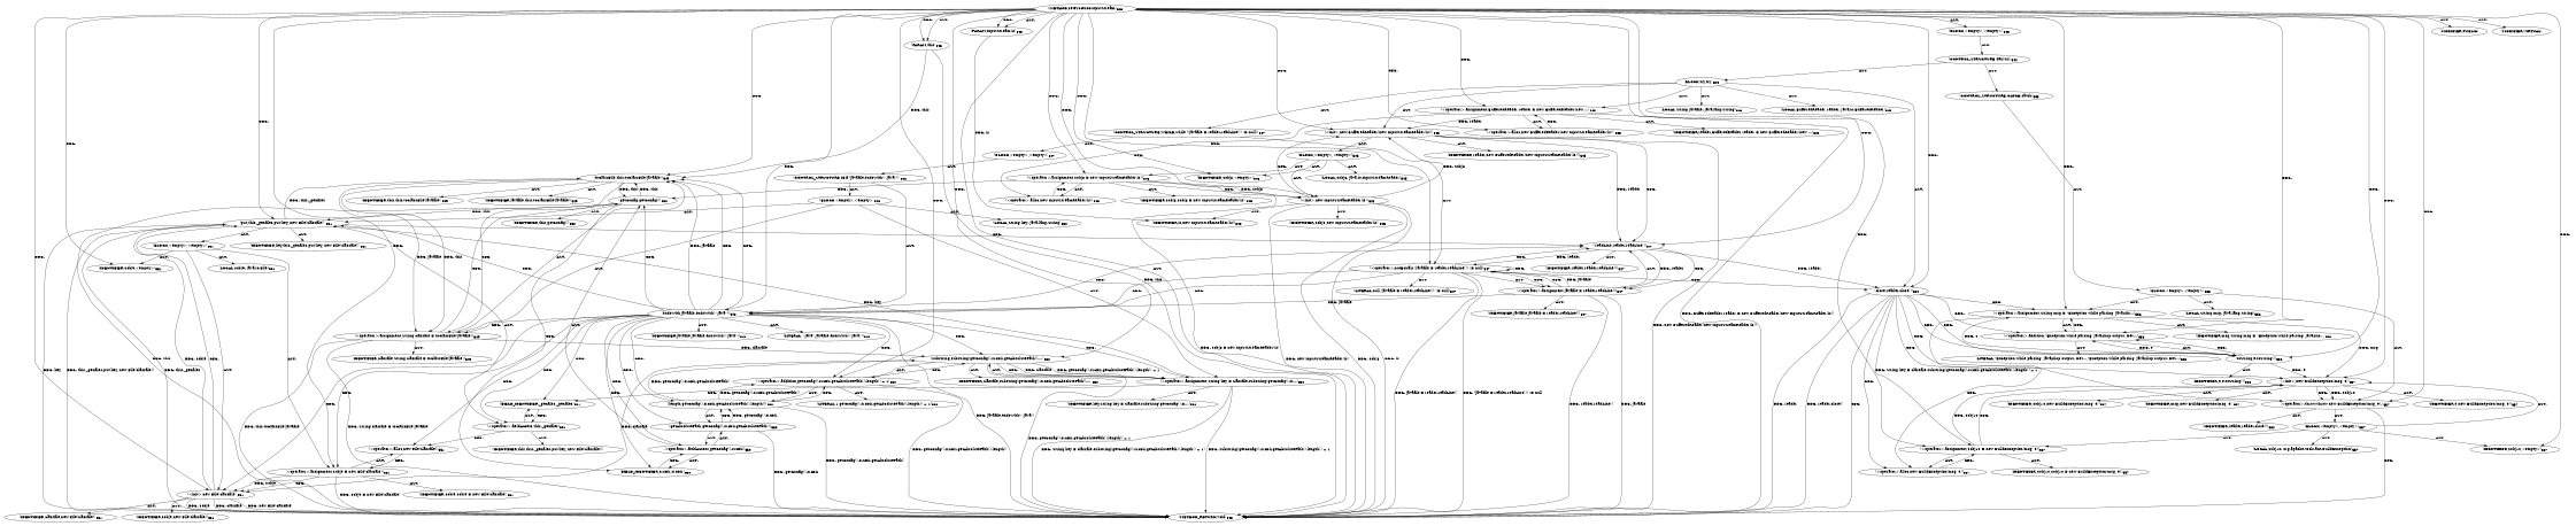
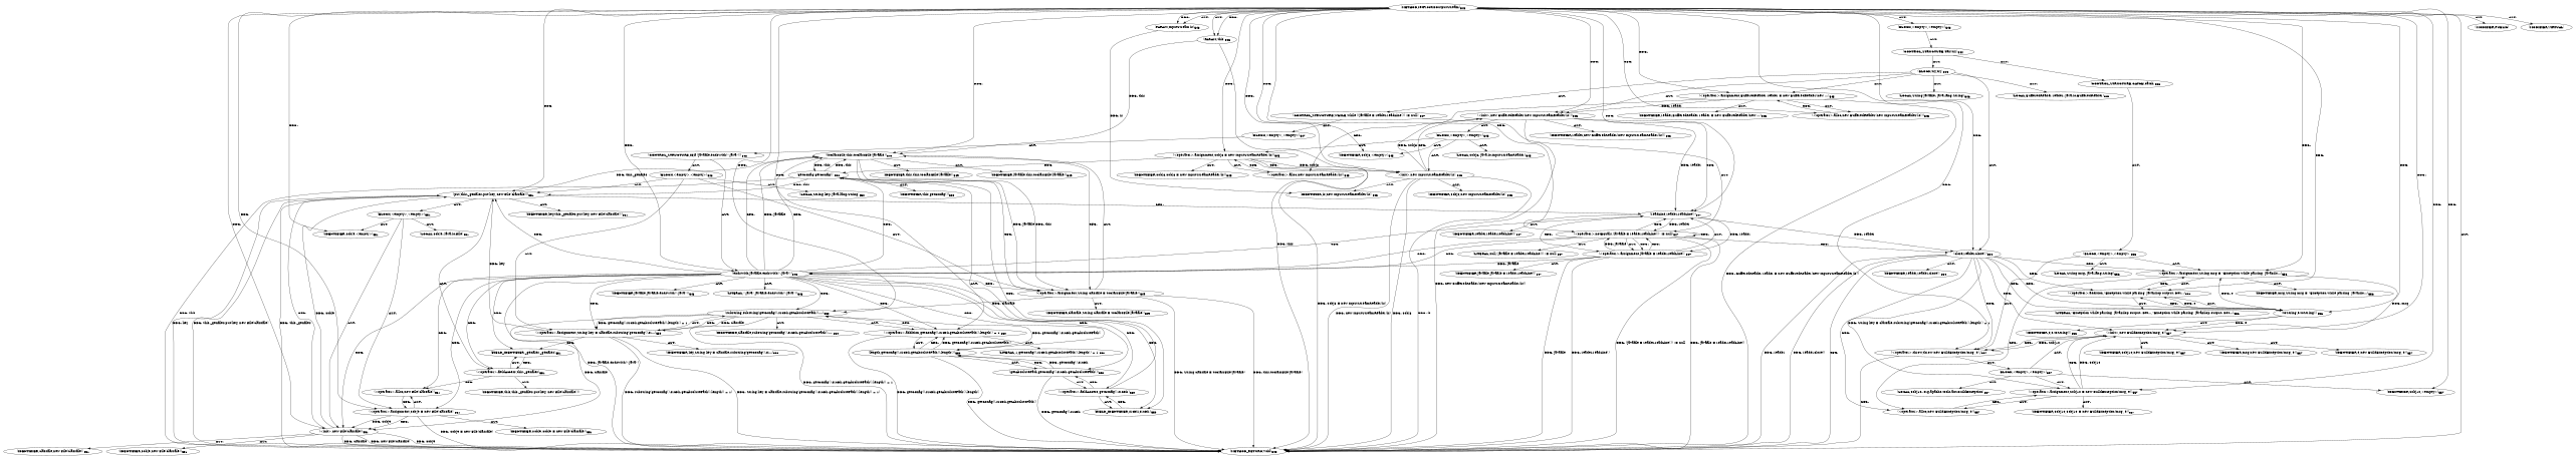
  digraph {
    n1 [label=<(METHOD,setProcessOutputStream)<SUB>543</SUB>>]
    n2 [label=<(PARAM,this)<SUB>543</SUB>>]
    n3 [label=<(PARAM,InputStream is)<SUB>543</SUB>>]
    n4 [label=<(BLOCK,&lt;empty&gt;,&lt;empty&gt;)<SUB>543</SUB>>]
    n5 [label=<(&lt;operator&gt;.assignment,BufferedReader reader = new BufferedReader(new ...)<SUB>545</SUB>>]
    n6 [label=<(&lt;operator&gt;.alloc,new BufferedReader(new InputStreamReader(is)))<SUB>545</SUB>>]
    n7 [label=<(&lt;init&gt;,new BufferedReader(new InputStreamReader(is)))<SUB>545</SUB>>]
    n8 [label=<(&lt;operator&gt;.assignment,$obj8 = new InputStreamReader(is))<SUB>545</SUB>>]
    n9 [label=<(&lt;init&gt;,new InputStreamReader(is))<SUB>545</SUB>>]
    n10 [label=<(IDENTIFIER,$obj8,&lt;empty&gt;)<SUB>545</SUB>>]
    n11 [label=<(&lt;operator&gt;.notEquals,(javafile = reader.readLine()) != null)<SUB>547</SUB>>]
    n12 [label=<(readLine,reader.readLine())<SUB>547</SUB>>]
    n13 [label=<(endsWith,javafile.endsWith(&quot;.java&quot;))<SUB>548</SUB>>]
    n14 [label=<(toClassFile,this.toClassFile(javafile))<SUB>549</SUB>>]
    n15 [label=<(substring,substring(getConfig().srcDir.getAbsolutePath()....)<SUB>550</SUB>>]
    n16 [label=<(&lt;operator&gt;.addition,getConfig().srcDir.getAbsolutePath().length() + 1)<SUB>550</SUB>>]
    n17 [label=<(put,this._genfiles.put(key, new File(classfile)))<SUB>551</SUB>>]
    n18 [label=<(&lt;operator&gt;.assignment,$obj9 = new File(classfile))<SUB>551</SUB>>]
    n19 [label=<(&lt;init&gt;,new File(classfile))<SUB>551</SUB>>]
    n20 [label=<(IDENTIFIER,$obj9,&lt;empty&gt;)<SUB>551</SUB>>]
    n21 [label=<(close,reader.close())<SUB>554</SUB>>]
    n22 [label=<(&lt;operator&gt;.assignment,String msg = &quot;Exception while parsing  java2iio...)<SUB>556</SUB>>]
    n23 [label=<(&lt;operator&gt;.addition,&quot;Exception while parsing  java2iiop output. Det...)<SUB>556</SUB>>]
    n24 [label=<(toString,e.toString())<SUB>556</SUB>>]
    n25 [label=<(&lt;operator&gt;.throw,throw new BuildException(msg, e);)<SUB>557</SUB>>]
    n26 [label=<(&lt;operator&gt;.assignment,$obj10 = new BuildException(msg, e))<SUB>557</SUB>>]
    n27 [label=<(&lt;init&gt;,new BuildException(msg, e))<SUB>557</SUB>>]
    n28 [label=<(IDENTIFIER,$obj10,&lt;empty&gt;)<SUB>557</SUB>>]
    n29 [label=<(MODIFIER,PUBLIC)>]
    n30 [label=<(MODIFIER,VIRTUAL)>]
    n31 [label=<(METHOD_RETURN,void)<SUB>543</SUB>>]
    n32 [label=<(IDENTIFIER,is,new InputStreamReader(is))<SUB>545</SUB>>]
    n33 [label=<(CONTROL_STRUCTURE,TRY,try)<SUB>544</SUB>>]
    n34 [label=<(IDENTIFIER,reader,BufferedReader reader = new BufferedReader(new ...)<SUB>545</SUB>>]
    n35 [label=<(&lt;operator&gt;.alloc,new InputStreamReader(is))<SUB>545</SUB>>]
    n36 [label=<(IDENTIFIER,reader,new BufferedReader(new InputStreamReader(is)))<SUB>545</SUB>>]
    n37 [label=<(BLOCK,&lt;empty&gt;,&lt;empty&gt;)<SUB>545</SUB>>]
    n38 [label=<(getConfig,getConfig())<SUB>550</SUB>>]
    n39 [label=<(IDENTIFIER,$obj8,$obj8 = new InputStreamReader(is))<SUB>545</SUB>>]
    n40 [label=<(IDENTIFIER,$obj8,new InputStreamReader(is))<SUB>545</SUB>>]
    n41 [label=<(&lt;operator&gt;.assignment,javafile = reader.readLine())<SUB>547</SUB>>]
    n42 [label=<(LITERAL,null,(javafile = reader.readLine()) != null)<SUB>547</SUB>>]
    n43 [label=<(IDENTIFIER,reader,reader.readLine())<SUB>547</SUB>>]
    n44 [label=<(IDENTIFIER,javafile,javafile.endsWith(&quot;.java&quot;))<SUB>548</SUB>>]
    n45 [label=<(LITERAL,&quot;.java&quot;,javafile.endsWith(&quot;.java&quot;))<SUB>548</SUB>>]
    n46 [label=<(&lt;operator&gt;.assignment,String classfile = toClassFile(javafile))<SUB>549</SUB>>]
    n47 [label=<(&lt;operator&gt;.assignment,String key = classfile.substring(getConfig().sr...)<SUB>550</SUB>>]
    n48 [label=<(length,getConfig().srcDir.getAbsolutePath().length())<SUB>550</SUB>>]
    n49 [label=<(getAbsolutePath,getConfig().srcDir.getAbsolutePath())<SUB>550</SUB>>]
    n50 [label=<(&lt;operator&gt;.fieldAccess,getConfig().srcDir)<SUB>550</SUB>>]
    n51 [label=<(FIELD_IDENTIFIER,srcDir,srcDir)<SUB>550</SUB>>]
    n52 [label=<(&lt;operator&gt;.fieldAccess,this._genfiles)<SUB>551</SUB>>]
    n53 [label=<(FIELD_IDENTIFIER,_genfiles,_genfiles)<SUB>551</SUB>>]
    n54 [label=<(&lt;operator&gt;.alloc,new File(classfile))<SUB>551</SUB>>]
    n55 [label=<(IDENTIFIER,this,this.toClassFile(javafile))<SUB>549</SUB>>]
    n56 [label=<(IDENTIFIER,javafile,this.toClassFile(javafile))<SUB>549</SUB>>]
    n57 [label=<(IDENTIFIER,classfile,substring(getConfig().srcDir.getAbsolutePath()....)<SUB>550</SUB>>]
    n58 [label=<(LITERAL,1,getConfig().srcDir.getAbsolutePath().length() + 1)<SUB>550</SUB>>]
    n59 [label=<(IDENTIFIER,this,getConfig())<SUB>550</SUB>>]
    n60 [label=<(IDENTIFIER,key,this._genfiles.put(key, new File(classfile)))<SUB>551</SUB>>]
    n61 [label=<(BLOCK,&lt;empty&gt;,&lt;empty&gt;)<SUB>551</SUB>>]
    n62 [label=<(IDENTIFIER,$obj9,$obj9 = new File(classfile))<SUB>551</SUB>>]
    n63 [label=<(IDENTIFIER,$obj9,new File(classfile))<SUB>551</SUB>>]
    n64 [label=<(IDENTIFIER,classfile,new File(classfile))<SUB>551</SUB>>]
    n65 [label=<(IDENTIFIER,reader,reader.close())<SUB>554</SUB>>]
    n66 [label=<(&lt;operator&gt;.alloc,new BuildException(msg, e))<SUB>557</SUB>>]
    n67 [label=<(IDENTIFIER,msg,String msg = &quot;Exception while parsing  java2iio...)<SUB>556</SUB>>]
    n68 [label=<(LITERAL,&quot;Exception while parsing  java2iiop output. Det...,&quot;Exception while parsing  java2iiop output. Det...)<SUB>556</SUB>>]
    n69 [label=<(IDENTIFIER,e,e.toString())<SUB>556</SUB>>]
    n70 [label=<(BLOCK,&lt;empty&gt;,&lt;empty&gt;)<SUB>557</SUB>>]
    n71 [label=<(IDENTIFIER,$obj10,$obj10 = new BuildException(msg, e))<SUB>557</SUB>>]
    n72 [label=<(IDENTIFIER,$obj10,new BuildException(msg, e))<SUB>557</SUB>>]
    n73 [label=<(IDENTIFIER,msg,new BuildException(msg, e))<SUB>557</SUB>>]
    n74 [label=<(IDENTIFIER,e,new BuildException(msg, e))<SUB>557</SUB>>]
    n75 [label=<(BLOCK,try,try)<SUB>544</SUB>>]
    n76 [label=<(CONTROL_STRUCTURE,CATCH,catch)<SUB>555</SUB>>]
    n77 [label=<(LOCAL,BufferedReader reader: java.io.BufferedReader)<SUB>545</SUB>>]
    n78 [label=<(LOCAL,String javafile: java.lang.String)<SUB>546</SUB>>]
    n79 [label=<(CONTROL_STRUCTURE,WHILE,while ((javafile = reader.readLine()) != null))<SUB>547</SUB>>]
    n80 [label=<(BLOCK,&lt;empty&gt;,&lt;empty&gt;)<SUB>555</SUB>>]
    n81 [label=<(BLOCK,&lt;empty&gt;,&lt;empty&gt;)<SUB>547</SUB>>]
    n82 [label=<(LOCAL,$obj8: java.io.InputStreamReader)<SUB>545</SUB>>]
    n83 [label=<(CONTROL_STRUCTURE,IF,if (javafile.endsWith(&quot;.java&quot;)))<SUB>548</SUB>>]
    n84 [label=<(IDENTIFIER,javafile,javafile = reader.readLine())<SUB>547</SUB>>]
    n85 [label=<(BLOCK,&lt;empty&gt;,&lt;empty&gt;)<SUB>548</SUB>>]
    n86 [label=<(LOCAL,String key: java.lang.String)<SUB>550</SUB>>]
    n87 [label=<(IDENTIFIER,classfile,String classfile = toClassFile(javafile))<SUB>549</SUB>>]
    n88 [label=<(IDENTIFIER,key,String key = classfile.substring(getConfig().sr...)<SUB>550</SUB>>]
    n89 [label=<(IDENTIFIER,this,this._genfiles.put(key, new File(classfile)))>]
    n90 [label=<(LOCAL,$obj9: java.io.File)<SUB>551</SUB>>]
    n91 [label=<(LOCAL,String msg: java.lang.String)<SUB>556</SUB>>]
    n92 [label=<(LOCAL,$obj10: org.apache.tools.ant.BuildException)<SUB>557</SUB>>]
    n1 -> n2 [label="AST: "]
    n1 -> n2 [label="DDG: "]
    n1 -> n3 [label="AST: "]
    n1 -> n3 [label="DDG: "]
    n1 -> n4 [label="AST: "]
    n1 -> n5 [label="DDG: "]
    n1 -> n6 [label="CFG: "]
    n1 -> n7 [label="DDG: "]
    n1 -> n8 [label="DDG: "]
    n1 -> n9 [label="DDG: "]
    n1 -> n10 [label="DDG: "]
    n1 -> n11 [label="DDG: "]
    n1 -> n12 [label="DDG: "]
    n1 -> n13 [label="DDG: "]
    n1 -> n14 [label="DDG: "]
    n1 -> n15 [label="DDG: "]
    n1 -> n16 [label="DDG: "]
    n1 -> n17 [label="DDG: "]
    n1 -> n18 [label="DDG: "]
    n1 -> n19 [label="DDG: "]
    n1 -> n20 [label="DDG: "]
    n1 -> n21 [label="DDG: "]
    n1 -> n22 [label="DDG: "]
    n1 -> n23 [label="DDG: "]
    n1 -> n24 [label="DDG: "]
    n1 -> n25 [label="DDG: "]
    n1 -> n26 [label="DDG: "]
    n1 -> n27 [label="DDG: "]
    n1 -> n28 [label="DDG: "]
    n1 -> n29 [label="AST: "]
    n1 -> n30 [label="AST: "]
    n1 -> n31 [label="AST: "]
    n2 -> n14 [label="DDG: this"]
    n2 -> n31 [label="DDG: this"]
    n3 -> n32 [label="DDG: is"]
    n4 -> n33 [label="AST: "]
    n5 -> n6 [label="AST: "]
    n5 -> n7 [label="DDG: reader"]
    n5 -> n31 [label="DDG: BufferedReader reader = new BufferedReader(new InputStreamReader(is))"]
    n5 -> n34 [label="AST: "]
    n5 -> n35 [label="CFG: "]
    n6 -> n5 [label="CFG: "]
    n7 -> n12 [label="CFG: "]
    n7 -> n12 [label="DDG: reader"]
    n7 -> n31 [label="DDG: new BufferedReader(new InputStreamReader(is))"]
    n7 -> n36 [label="AST: "]
    n7 -> n37 [label="AST: "]
    n8 -> n9 [label="CFG: "]
    n8 -> n9 [label="DDG: $obj8"]
    n8 -> n31 [label="DDG: $obj8 = new InputStreamReader(is)"]
    n8 -> n35 [label="AST: "]
    n8 -> n38 [label="DDG: "]
    n8 -> n39 [label="AST: "]
    n9 -> n7 [label="CFG: "]
    n9 -> n7 [label="DDG: $obj8"]
    n9 -> n31 [label="DDG: $obj8"]
    n9 -> n31 [label="DDG: is"]
    n9 -> n31 [label="DDG: new InputStreamReader(is)"]
    n9 -> n32 [label="AST: "]
    n9 -> n40 [label="AST: "]
    n11 -> n11 [label="CDG: "]
    n11 -> n12 [label="CDG: "]
    n11 -> n13 [label="CFG: "]
    n11 -> n13 [label="CDG: "]
    n11 -> n21 [label="CFG: "]
    n11 -> n31 [label="DDG: javafile = reader.readLine()"]
    n11 -> n31 [label="DDG: (javafile = reader.readLine()) != null"]
    n11 -> n41 [label="AST: "]
    n11 -> n41 [label="CDG: "]
    n11 -> n42 [label="AST: "]
    n12 -> n11 [label="DDG: reader"]
    n12 -> n21 [label="DDG: reader"]
    n12 -> n41 [label="CFG: "]
    n12 -> n41 [label="DDG: reader"]
    n12 -> n43 [label="AST: "]
    n13 -> n12 [label="CFG: "]
    n13 -> n14 [label="CFG: "]
    n13 -> n14 [label="DDG: javafile"]
    n13 -> n14 [label="CDG: "]
    n13 -> n15 [label="CDG: "]
    n13 -> n16 [label="CDG: "]
    n13 -> n17 [label="CDG: "]
    n13 -> n18 [label="CDG: "]
    n13 -> n19 [label="CDG: "]
    n13 -> n31 [label="DDG: javafile.endsWith(&quot;.java&quot;)"]
    n13 -> n38 [label="CDG: "]
    n13 -> n44 [label="AST: "]
    n13 -> n45 [label="AST: "]
    n13 -> n46 [label="CDG: "]
    n13 -> n47 [label="CDG: "]
    n13 -> n48 [label="CDG: "]
    n13 -> n49 [label="CDG: "]
    n13 -> n50 [label="CDG: "]
    n13 -> n51 [label="CDG: "]
    n13 -> n52 [label="CDG: "]
    n13 -> n53 [label="CDG: "]
    n13 -> n54 [label="CDG: "]
    n14 -> n38 [label="DDG: this"]
    n14 -> n46 [label="CFG: "]
    n14 -> n46 [label="DDG: this"]
    n14 -> n46 [label="DDG: javafile"]
    n14 -> n55 [label="AST: "]
    n14 -> n56 [label="AST: "]
    n15 -> n16 [label="AST: "]
    n15 -> n19 [label="DDG: classfile"]
    n15 -> n31 [label="DDG: getConfig().srcDir.getAbsolutePath().length() + 1"]
    n15 -> n47 [label="CFG: "]
    n15 -> n47 [label="DDG: classfile"]
    n15 -> n47 [label="DDG: getConfig().srcDir.getAbsolutePath().length() + 1"]
    n15 -> n57 [label="AST: "]
    n16 -> n15 [label="CFG: "]
    n16 -> n31 [label="DDG: getConfig().srcDir.getAbsolutePath().length()"]
    n16 -> n48 [label="AST: "]
    n16 -> n58 [label="AST: "]
    n17 -> n12 [label="CFG: "]
    n17 -> n14 [label="DDG: this._genfiles"]
    n17 -> n31 [label="DDG: this._genfiles"]
    n17 -> n31 [label="DDG: key"]
    n17 -> n31 [label="DDG: this._genfiles.put(key, new File(classfile))"]
    n17 -> n52 [label="AST: "]
    n17 -> n60 [label="AST: "]
    n17 -> n61 [label="AST: "]
    n18 -> n19 [label="CFG: "]
    n18 -> n19 [label="DDG: $obj9"]
    n18 -> n31 [label="DDG: $obj9 = new File(classfile)"]
    n18 -> n54 [label="AST: "]
    n18 -> n62 [label="AST: "]
    n19 -> n17 [label="CFG: "]
    n19 -> n17 [label="DDG: $obj9"]
    n19 -> n31 [label="DDG: $obj9"]
    n19 -> n31 [label="DDG: classfile"]
    n19 -> n31 [label="DDG: new File(classfile)"]
    n19 -> n63 [label="AST: "]
    n19 -> n64 [label="AST: "]
    n21 -> n22 [label="CDG: "]
    n21 -> n23 [label="CDG: "]
    n21 -> n24 [label="CFG: "]
    n21 -> n24 [label="CDG: "]
    n21 -> n25 [label="CDG: "]
    n21 -> n26 [label="DDG: String key = classfile.substring(getConfig().srcDir.getAbsolutePath().length() + 1)"]
    n21 -> n27 [label="CDG: "]
    n21 -> n31 [label="CFG: "]
    n21 -> n31 [label="DDG: reader"]
    n21 -> n31 [label="DDG: reader.close()"]
-   n25 -> n65 [label="AST: "]
+   n21 -> n65 [label="AST: "]
    n21 -> n66 [label="CDG: "]
    n22 -> n23 [label="AST: "]
    n22 -> n27 [label="DDG: msg"]
    n22 -> n66 [label="CFG: "]
    n22 -> n67 [label="AST: "]
    n23 -> n22 [label="CFG: "]
    n23 -> n24 [label="AST: "]
    n23 -> n68 [label="AST: "]
    n24 -> n22 [label="DDG: e"]
    n24 -> n23 [label="CFG: "]
    n24 -> n23 [label="DDG: e"]
    n24 -> n27 [label="DDG: e"]
    n24 -> n69 [label="AST: "]
    n25 -> n31 [label="CFG: "]
    n25 -> n70 [label="AST: "]
    n26 -> n27 [label="CFG: "]
    n26 -> n27 [label="DDG: $obj10"]
    n26 -> n66 [label="AST: "]
    n26 -> n71 [label="AST: "]
    n27 -> n25 [label="CFG: "]
    n27 -> n25 [label="DDG: $obj10"]
    n27 -> n72 [label="AST: "]
    n27 -> n73 [label="AST: "]
    n27 -> n74 [label="AST: "]
    n33 -> n75 [label="AST: "]
    n33 -> n76 [label="AST: "]
    n35 -> n8 [label="CFG: "]
    n37 -> n8 [label="AST: "]
    n37 -> n9 [label="AST: "]
    n37 -> n10 [label="AST: "]
    n37 -> n82 [label="AST: "]
    n38 -> n14 [label="DDG: this"]
    n38 -> n17 [label="DDG: this"]
    n38 -> n31 [label="DDG: this"]
    n38 -> n51 [label="CFG: "]
    n38 -> n59 [label="AST: "]
    n41 -> n11 [label="CFG: "]
    n41 -> n11 [label="DDG: javafile"]
    n41 -> n12 [label="AST: "]
    n41 -> n13 [label="DDG: javafile"]
    n41 -> n31 [label="DDG: javafile"]
    n41 -> n31 [label="DDG: reader.readLine()"]
    n41 -> n84 [label="AST: "]
    n46 -> n14 [label="AST: "]
    n46 -> n15 [label="DDG: classfile"]
    n46 -> n31 [label="DDG: this.toClassFile(javafile)"]
    n46 -> n31 [label="DDG: String classfile = toClassFile(javafile)"]
    n46 -> n38 [label="CFG: "]
    n46 -> n87 [label="AST: "]
    n47 -> n15 [label="AST: "]
    n47 -> n17 [label="DDG: key"]
    n47 -> n31 [label="DDG: substring(getConfig().srcDir.getAbsolutePath().length() + 1)"]
    n47 -> n31 [label="DDG: String key = classfile.substring(getConfig().srcDir.getAbsolutePath().length() + 1)"]
    n47 -> n53 [label="CFG: "]
    n47 -> n88 [label="AST: "]
    n48 -> n15 [label="DDG: getConfig().srcDir.getAbsolutePath()"]
    n48 -> n16 [label="CFG: "]
    n48 -> n16 [label="DDG: getConfig().srcDir.getAbsolutePath()"]
    n48 -> n31 [label="DDG: getConfig().srcDir.getAbsolutePath()"]
    n48 -> n49 [label="AST: "]
    n49 -> n31 [label="DDG: getConfig().srcDir"]
    n49 -> n48 [label="CFG: "]
    n49 -> n48 [label="DDG: getConfig().srcDir"]
    n49 -> n50 [label="AST: "]
    n50 -> n38 [label="AST: "]
-   n50 -> n49 [label="AST: "]
+   n50 -> n49 [label="CFG: "]
    n50 -> n51 [label="AST: "]
    n51 -> n50 [label="CFG: "]
    n52 -> n53 [label="AST: "]
    n52 -> n54 [label="CFG: "]
    n52 -> n89 [label="AST: "]
    n53 -> n52 [label="CFG: "]
    n54 -> n18 [label="CFG: "]
    n61 -> n18 [label="AST: "]
    n61 -> n19 [label="AST: "]
    n61 -> n20 [label="AST: "]
    n61 -> n90 [label="AST: "]
    n66 -> n26 [label="CFG: "]
    n70 -> n26 [label="AST: "]
    n70 -> n27 [label="AST: "]
    n70 -> n28 [label="AST: "]
    n70 -> n92 [label="AST: "]
    n75 -> n5 [label="AST: "]
    n75 -> n7 [label="AST: "]
    n75 -> n21 [label="AST: "]
    n75 -> n77 [label="AST: "]
    n75 -> n78 [label="AST: "]
    n75 -> n79 [label="AST: "]
    n76 -> n80 [label="AST: "]
    n79 -> n11 [label="AST: "]
    n79 -> n81 [label="AST: "]
    n80 -> n22 [label="AST: "]
    n80 -> n25 [label="AST: "]
    n80 -> n91 [label="AST: "]
    n81 -> n83 [label="AST: "]
    n83 -> n13 [label="AST: "]
    n83 -> n85 [label="AST: "]
    n85 -> n17 [label="AST: "]
    n85 -> n46 [label="AST: "]
    n85 -> n47 [label="AST: "]
    n85 -> n86 [label="AST: "]
  }
